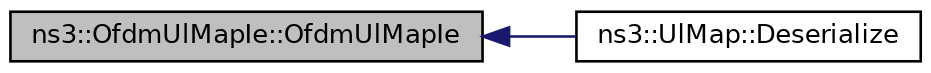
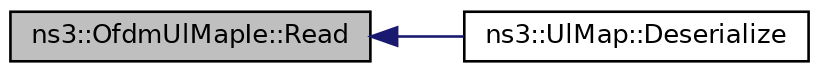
  digraph {
    rankdir=LR
    node [color=black fontname=Helvetica fontsize=10 shape=record style=filled]
-   n1 [fillcolor=grey75 fontcolor=black height=0.2 label="ns3::OfdmUlMapIe::OfdmUlMapIe" width=0.4]
+   n1 [fillcolor=grey75 fontcolor=black height=0.2 label="ns3::OfdmUlMapIe::Read" width=0.4]
    n2 [fillcolor=white height=0.2 label="ns3::UlMap::Deserialize" width=0.4]
    n1 -> n2 [color=midnightblue dir=back fontname=Helvetica fontsize=10 labelfontname=Helvetica labelfontsize=10 style=solid]
  }
